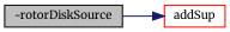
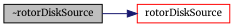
  digraph {
    rankdir=LR
    fontname=Merriweather
    node [fontname=Merriweather fontsize=10 shape=record]
    n1 [color=black fillcolor=grey75 fontcolor=black height=0.2 label="~rotorDiskSource" style=filled width=0.4]
-   n2 [color=red height=0.2 label=addSup width=0.4]
+   n2 [color=red height=0.2 label=rotorDiskSource width=0.4]
    n1 -> n2 [color=midnightblue fontname=Merriweather fontsize=10 labelfontname=FreeSans labelfontsize=10 style=solid]
  }
